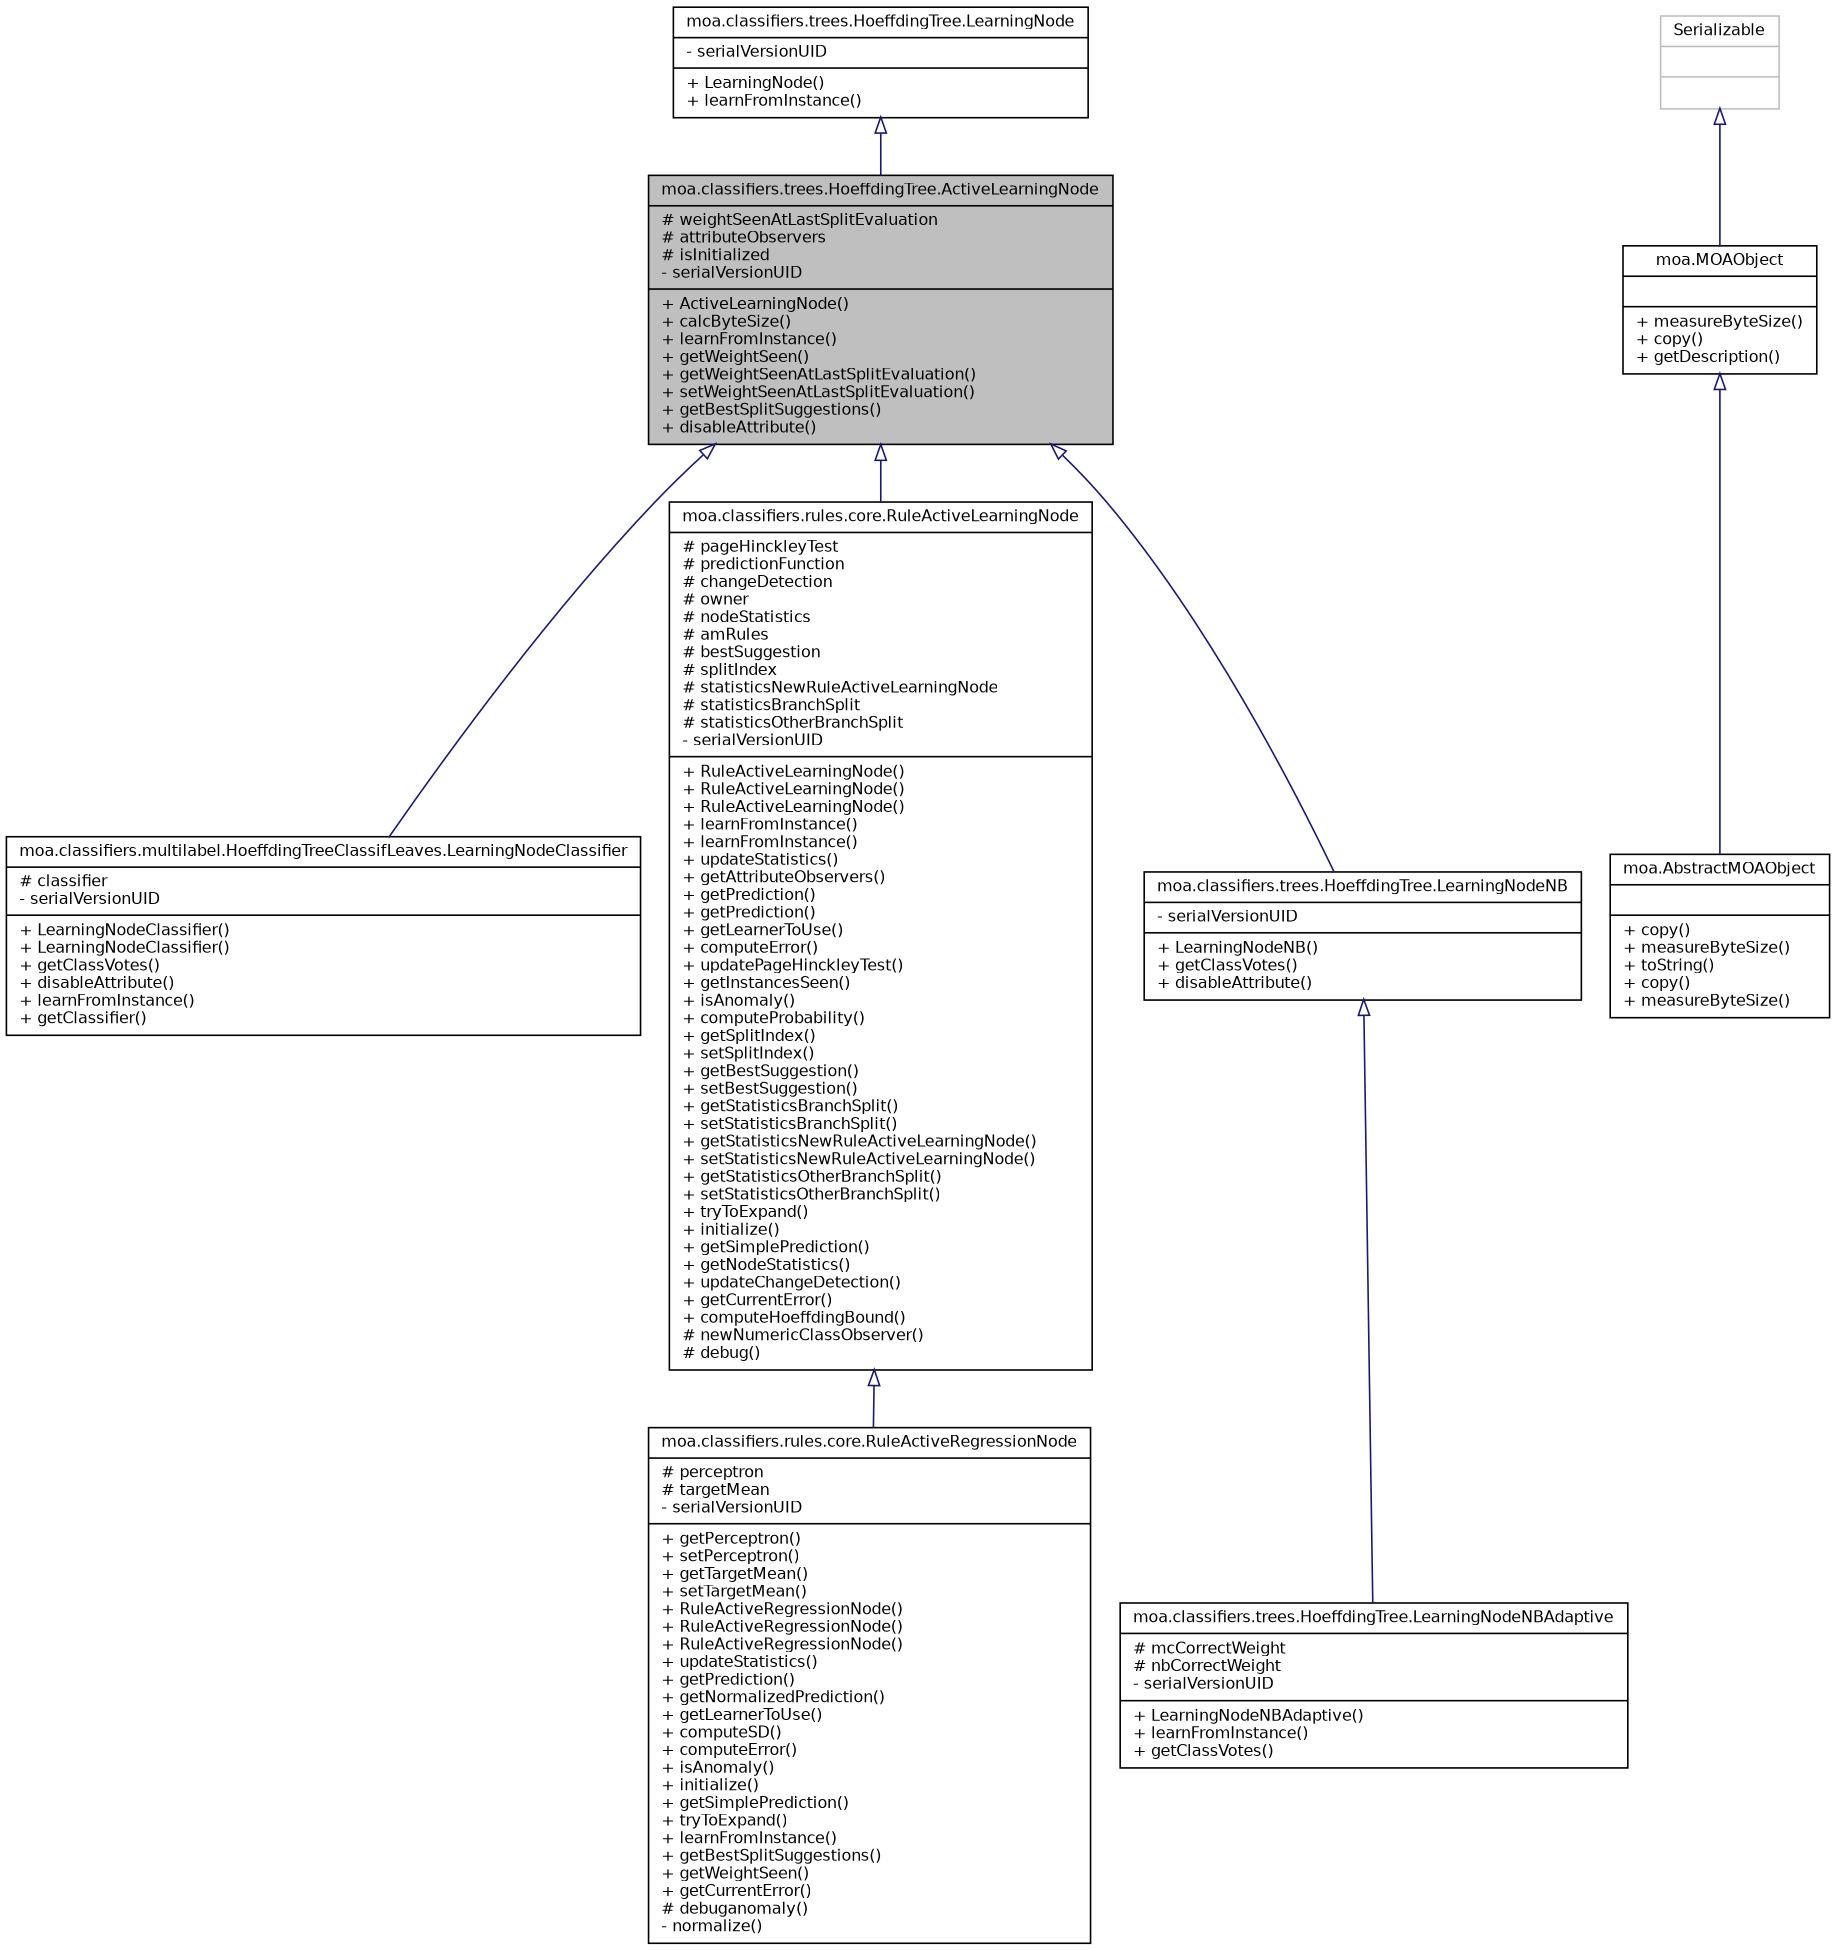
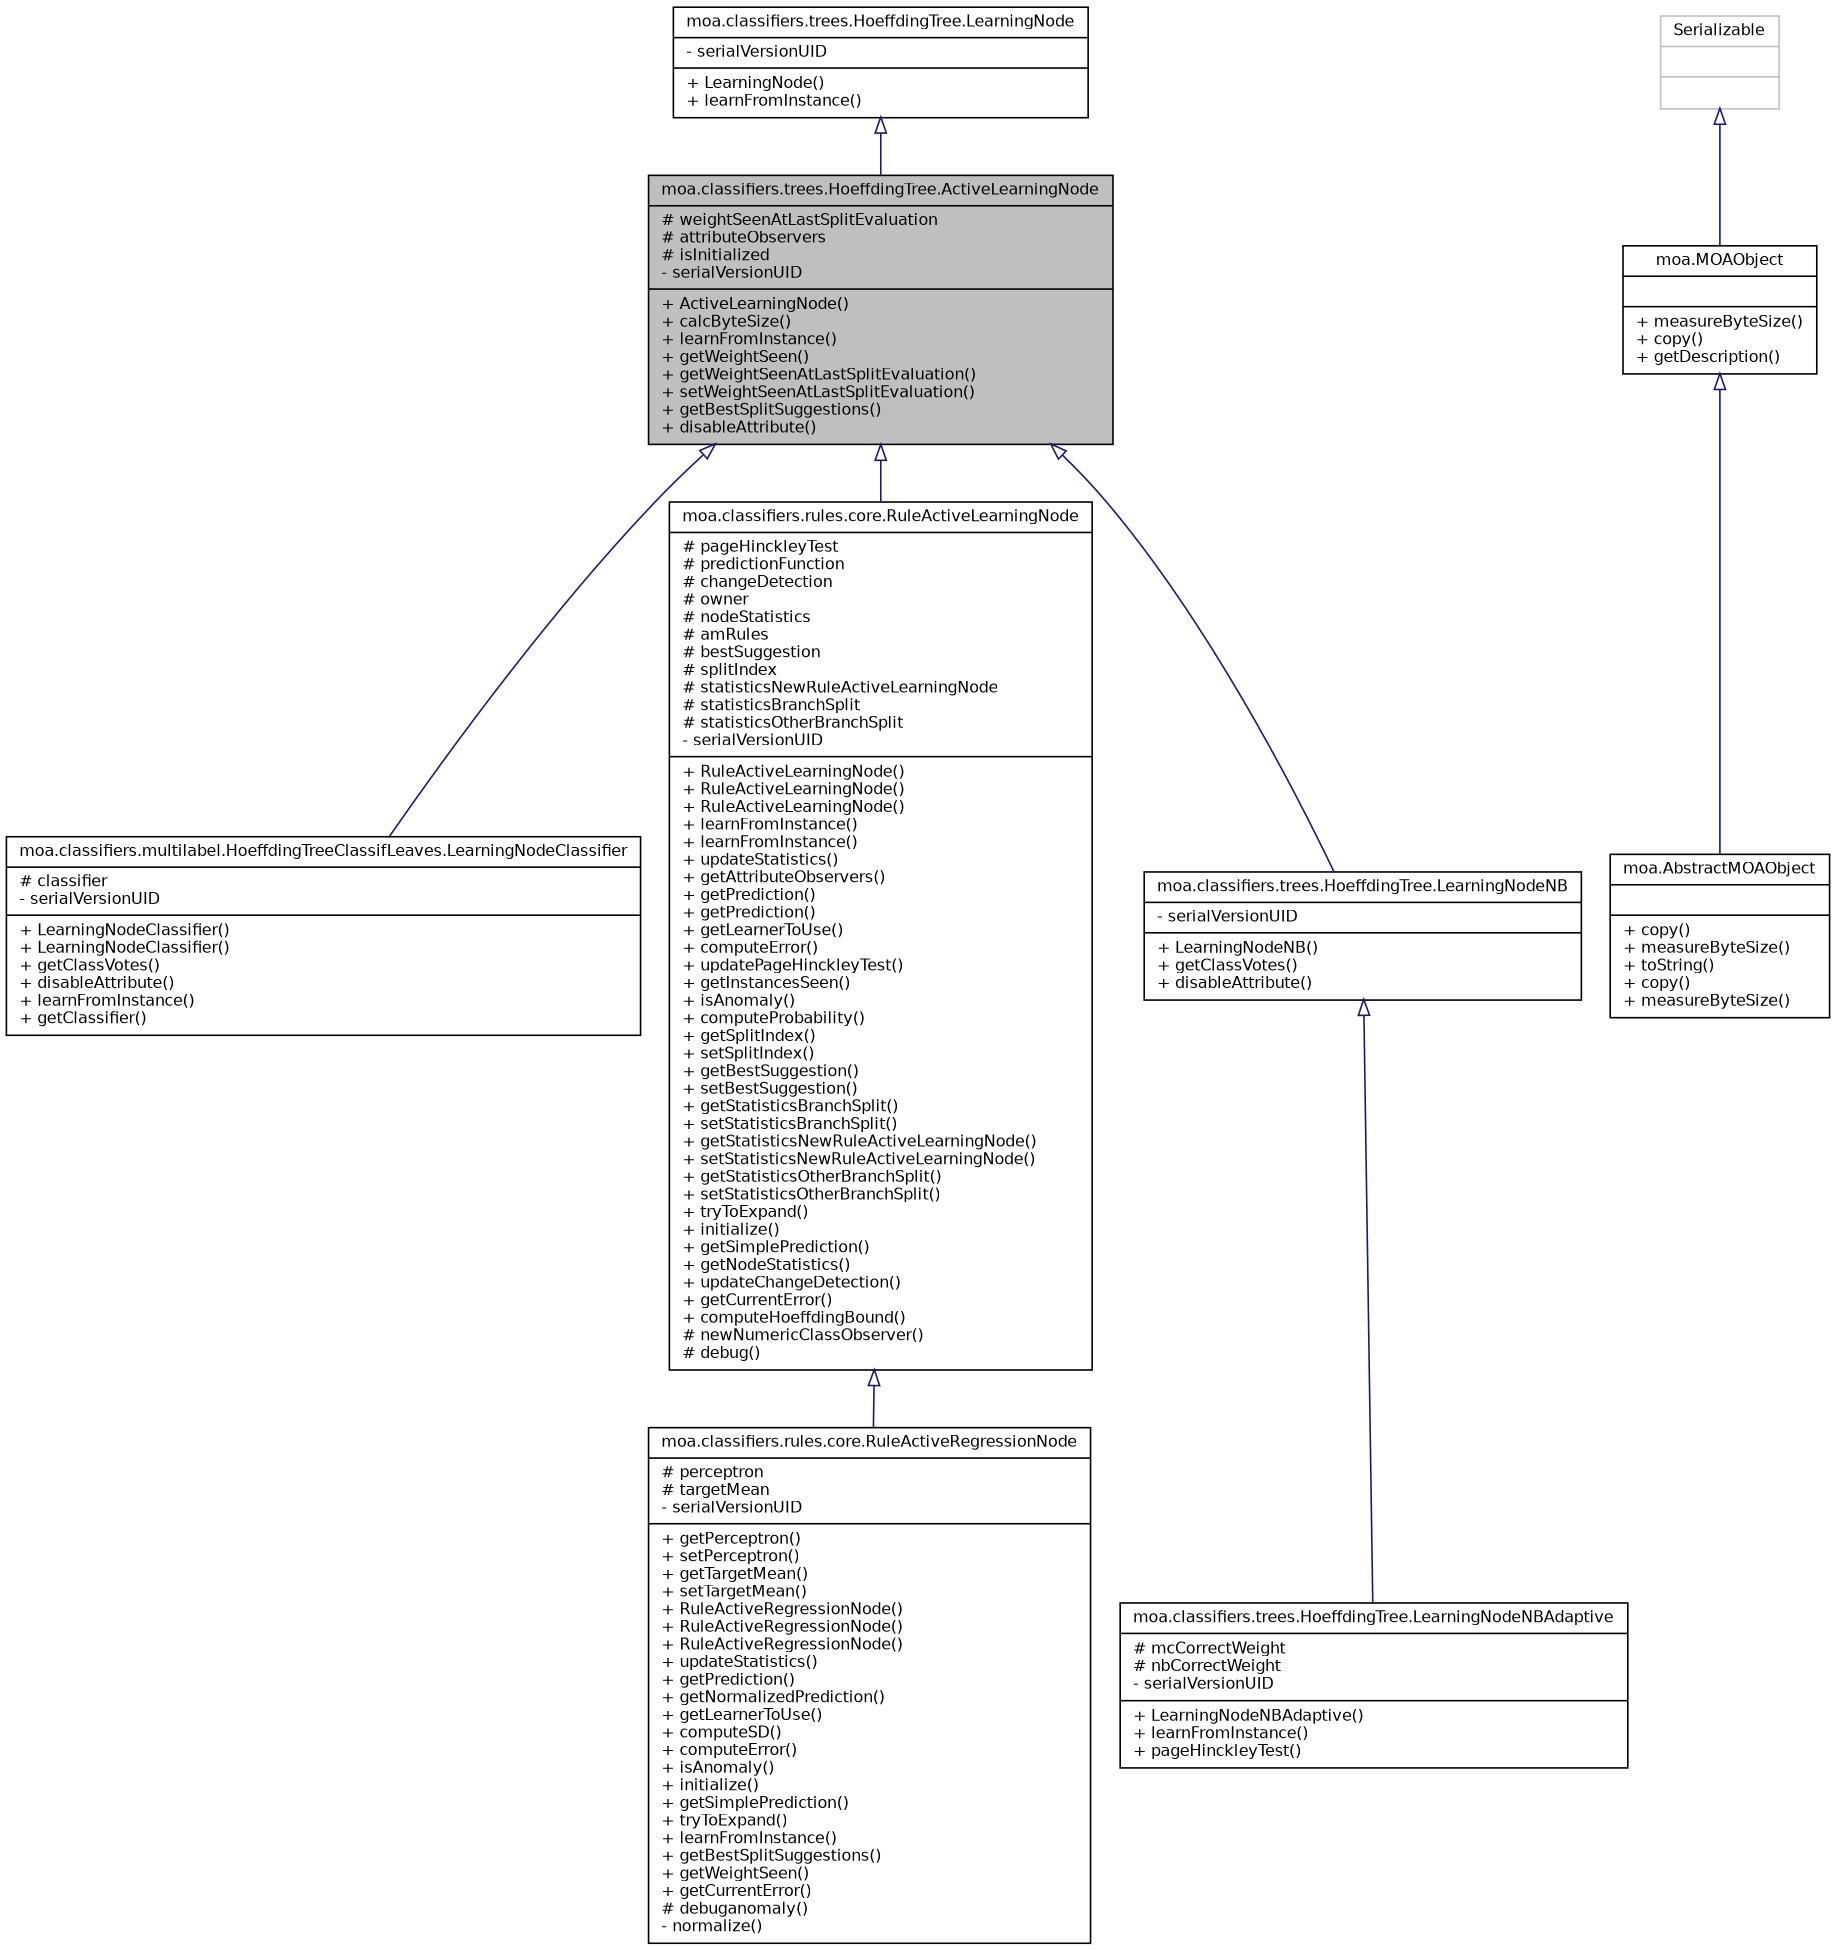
  digraph {
    node [color=black fillcolor=white fontname=Helvetica fontsize=10 shape=record style=filled]
    edge [arrowtail=empty color=midnightblue dir=back fontname=Helvetica fontsize=10 labelfontname=Helvetica labelfontsize=10 style=solid]
    n1 [fillcolor=grey75 fontcolor=black height=0.2 label="{moa.classifiers.trees.HoeffdingTree.ActiveLearningNode\n|# weightSeenAtLastSplitEvaluation\l# attributeObservers\l# isInitialized\l- serialVersionUID\l|+ ActiveLearningNode()\l+ calcByteSize()\l+ learnFromInstance()\l+ getWeightSeen()\l+ getWeightSeenAtLastSplitEvaluation()\l+ setWeightSeenAtLastSplitEvaluation()\l+ getBestSplitSuggestions()\l+ disableAttribute()\l}" width=0.4]
    n2 [height=0.2 label="{moa.classifiers.multilabel.HoeffdingTreeClassifLeaves.LearningNodeClassifier\n|# classifier\l- serialVersionUID\l|+ LearningNodeClassifier()\l+ LearningNodeClassifier()\l+ getClassVotes()\l+ disableAttribute()\l+ learnFromInstance()\l+ getClassifier()\l}" width=0.4]
    n3 [height=0.2 label="{moa.classifiers.rules.core.RuleActiveLearningNode\n|# pageHinckleyTest\l# predictionFunction\l# changeDetection\l# owner\l# nodeStatistics\l# amRules\l# bestSuggestion\l# splitIndex\l# statisticsNewRuleActiveLearningNode\l# statisticsBranchSplit\l# statisticsOtherBranchSplit\l- serialVersionUID\l|+ RuleActiveLearningNode()\l+ RuleActiveLearningNode()\l+ RuleActiveLearningNode()\l+ learnFromInstance()\l+ learnFromInstance()\l+ updateStatistics()\l+ getAttributeObservers()\l+ getPrediction()\l+ getPrediction()\l+ getLearnerToUse()\l+ computeError()\l+ updatePageHinckleyTest()\l+ getInstancesSeen()\l+ isAnomaly()\l+ computeProbability()\l+ getSplitIndex()\l+ setSplitIndex()\l+ getBestSuggestion()\l+ setBestSuggestion()\l+ getStatisticsBranchSplit()\l+ setStatisticsBranchSplit()\l+ getStatisticsNewRuleActiveLearningNode()\l+ setStatisticsNewRuleActiveLearningNode()\l+ getStatisticsOtherBranchSplit()\l+ setStatisticsOtherBranchSplit()\l+ tryToExpand()\l+ initialize()\l+ getSimplePrediction()\l+ getNodeStatistics()\l+ updateChangeDetection()\l+ getCurrentError()\l+ computeHoeffdingBound()\l# newNumericClassObserver()\l# debug()\l}" width=0.4]
    n4 [height=0.2 label="{moa.classifiers.trees.HoeffdingTree.LearningNodeNB\n|- serialVersionUID\l|+ LearningNodeNB()\l+ getClassVotes()\l+ disableAttribute()\l}" width=0.4]
    n5 [height=0.2 label="{moa.classifiers.rules.core.RuleActiveRegressionNode\n|# perceptron\l# targetMean\l- serialVersionUID\l|+ getPerceptron()\l+ setPerceptron()\l+ getTargetMean()\l+ setTargetMean()\l+ RuleActiveRegressionNode()\l+ RuleActiveRegressionNode()\l+ RuleActiveRegressionNode()\l+ updateStatistics()\l+ getPrediction()\l+ getNormalizedPrediction()\l+ getLearnerToUse()\l+ computeSD()\l+ computeError()\l+ isAnomaly()\l+ initialize()\l+ getSimplePrediction()\l+ tryToExpand()\l+ learnFromInstance()\l+ getBestSplitSuggestions()\l+ getWeightSeen()\l+ getCurrentError()\l# debuganomaly()\l- normalize()\l}" width=0.4]
-   n6 [height=0.2 label="{moa.classifiers.trees.HoeffdingTree.LearningNodeNBAdaptive\n|# mcCorrectWeight\l# nbCorrectWeight\l- serialVersionUID\l|+ LearningNodeNBAdaptive()\l+ learnFromInstance()\l+ getClassVotes()\l}" width=0.4]
+   n6 [height=0.2 label="{moa.classifiers.trees.HoeffdingTree.LearningNodeNBAdaptive\n|# mcCorrectWeight\l# nbCorrectWeight\l- serialVersionUID\l|+ LearningNodeNBAdaptive()\l+ learnFromInstance()\l+ pageHinckleyTest()\l}" width=0.4]
    n7 [height=0.2 label="{moa.classifiers.trees.HoeffdingTree.LearningNode\n|- serialVersionUID\l|+ LearningNode()\l+ learnFromInstance()\l}" width=0.4]
    n8 [height=0.2 label="{moa.AbstractMOAObject\n||+ copy()\l+ measureByteSize()\l+ toString()\l+ copy()\l+ measureByteSize()\l}" width=0.4]
    n9 [height=0.2 label="{moa.MOAObject\n||+ measureByteSize()\l+ copy()\l+ getDescription()\l}" width=0.4]
    n10 [color=grey75 height=0.2 label="{Serializable\n||}" width=0.4]
    n1 -> n2
    n1 -> n3
    n1 -> n4
    n3 -> n5
    n4 -> n6
    n7 -> n1
    n9 -> n8
    n10 -> n9
  }
